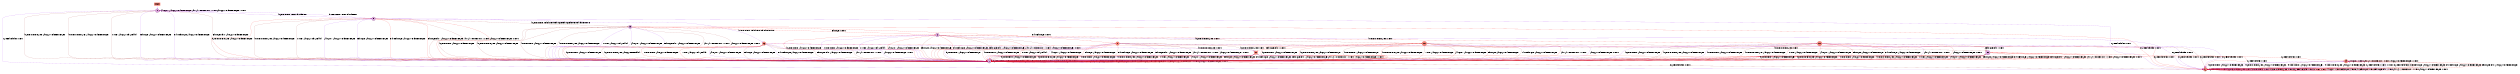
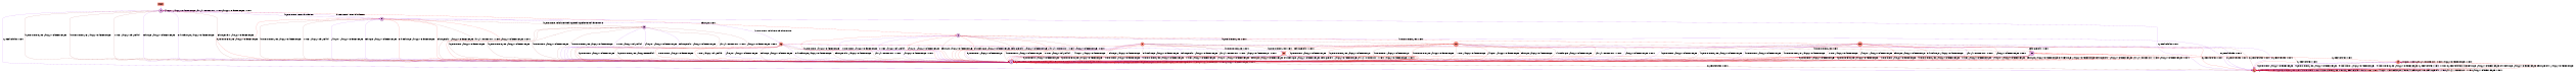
  digraph {
    fontname="DejaVu Sans"
    node [color=gray40 fillcolor=salmon fontname="DejaVu Sans" shape=circle style=filled]
    edge [color=brown fontname="DejaVu Sans"]
    __start0 [color=black shape=none]
    n2 [color=black fillcolor=plum label=s0]
    n3 [color=black fillcolor=plum label=s1]
    n4 [color=black fillcolor=plum label=s2]
    n5 [color=black label=s4]
    n6 [fillcolor=plum label=s3]
    n7 [label=s5]
    n8 [color=black fillcolor=plum label=s6]
    n9 [label=s7]
    n10 [label=s8]
    n11 [label=s10]
    n12 [label=s11]
    n13 [fillcolor=plum label=s12]
    n14 [label=s9]
    __start0 -> n2 [color=purple]
    n2 -> n2 [label="APPLICATION / Alert(FATAL,UNEXPECTED_MESSAGE)"]
    n2 -> n2 [label="Alert(WARNING,CLOSE_NOTIFY) / TIMEOUT"]
    n2 -> n2 [color=purple label="Alert(FATAL,UNEXPECTED_MESSAGE) / TIMEOUT"]
    n2 -> n3 [label="RSA_CLIENT_KEY_EXCHANGE / Alert(FATAL,UNEXPECTED_MESSAGE)"]
    n2 -> n3 [label="PSK_CLIENT_KEY_EXCHANGE / Alert(FATAL,UNEXPECTED_MESSAGE)"]
    n2 -> n3 [label="FINISHED / Alert(FATAL,INTERNAL_ERROR)"]
    n2 -> n3 [color=purple label="CERTIFICATE / Alert(FATAL,UNEXPECTED_MESSAGE)"]
    n2 -> n3 [color=purple label="EMPTY_CERTIFICATE / Alert(FATAL,UNEXPECTED_MESSAGE)"]
    n2 -> n3 [label="CERTIFICATE_VERIFY / Alert(FATAL,UNEXPECTED_MESSAGE)"]
    n2 -> n4 [color=purple label="RSA_CLIENT_HELLO / HELLO_VERIFY_REQUEST"]
    n2 -> n4 [color=purple label="PSK_CLIENT_HELLO / HELLO_VERIFY_REQUEST"]
    n2 -> n5 [color=purple label="CHANGE_CIPHER_SPEC / TIMEOUT"]
    n3 -> n3 [label="RSA_CLIENT_HELLO / TIMEOUT"]
    n3 -> n3 [label="RSA_CLIENT_KEY_EXCHANGE / TIMEOUT"]
    n3 -> n3 [color=purple label="PSK_CLIENT_HELLO / TIMEOUT"]
    n3 -> n3 [color=red label="PSK_CLIENT_KEY_EXCHANGE / TIMEOUT"]
    n3 -> n3 [label="FINISHED / TIMEOUT"]
    n3 -> n3 [color=red label="APPLICATION / Alert(FATAL,UNEXPECTED_MESSAGE)"]
    n3 -> n3 [label="CERTIFICATE / TIMEOUT"]
    n3 -> n3 [color=purple label="EMPTY_CERTIFICATE / TIMEOUT"]
    n3 -> n3 [color=purple label="CERTIFICATE_VERIFY / TIMEOUT"]
    n3 -> n3 [color=red label="Alert(WARNING,CLOSE_NOTIFY) / TIMEOUT"]
    n3 -> n3 [color=red label="Alert(FATAL,UNEXPECTED_MESSAGE) / TIMEOUT"]
    n3 -> n5 [label="CHANGE_CIPHER_SPEC / TIMEOUT"]
    n4 -> n3 [color=red label="RSA_CLIENT_KEY_EXCHANGE / Alert(FATAL,UNEXPECTED_MESSAGE)"]
    n4 -> n3 [label="PSK_CLIENT_KEY_EXCHANGE / Alert(FATAL,UNEXPECTED_MESSAGE)"]
    n4 -> n3 [label="FINISHED / Alert(FATAL,INTERNAL_ERROR)"]
    n4 -> n3 [color=purple label="APPLICATION / Alert(FATAL,UNEXPECTED_MESSAGE)"]
    n4 -> n3 [color=purple label="CERTIFICATE / Alert(FATAL,UNEXPECTED_MESSAGE)"]
    n4 -> n3 [color=red label="EMPTY_CERTIFICATE / Alert(FATAL,UNEXPECTED_MESSAGE)"]
    n4 -> n3 [color=red label="CERTIFICATE_VERIFY / Alert(FATAL,UNEXPECTED_MESSAGE)"]
    n4 -> n3 [label="Alert(WARNING,CLOSE_NOTIFY) / TIMEOUT"]
    n4 -> n3 [color=red label="Alert(FATAL,UNEXPECTED_MESSAGE) / TIMEOUT"]
    n4 -> n5 [color=purple label="CHANGE_CIPHER_SPEC / TIMEOUT"]
    n4 -> n6 [label="RSA_CLIENT_HELLO / SERVER_HELLO,CERTIFICATE,CERTIFICATE_REQUEST,SERVER_HELLO_DONE"]
    n4 -> n7 [color=purple label="PSK_CLIENT_HELLO / SERVER_HELLO,SERVER_HELLO_DONE"]
    n5 -> n5 [label="RSA_CLIENT_HELLO / TIMEOUT"]
    n5 -> n5 [color=red label="RSA_CLIENT_KEY_EXCHANGE / TIMEOUT"]
    n5 -> n5 [color=red label="PSK_CLIENT_HELLO / TIMEOUT"]
    n5 -> n5 [color=purple label="PSK_CLIENT_KEY_EXCHANGE / TIMEOUT"]
    n5 -> n5 [label="CHANGE_CIPHER_SPEC / TIMEOUT"]
    n5 -> n5 [color=purple label="FINISHED / TIMEOUT"]
    n5 -> n5 [color=red label="APPLICATION / TIMEOUT"]
    n5 -> n5 [color=red label="CERTIFICATE / TIMEOUT"]
    n5 -> n5 [label="EMPTY_CERTIFICATE / TIMEOUT"]
    n5 -> n5 [color=red label="CERTIFICATE_VERIFY / TIMEOUT"]
    n5 -> n5 [color=purple label="Alert(WARNING,CLOSE_NOTIFY) / TIMEOUT"]
    n5 -> n5 [color=red label="Alert(FATAL,UNEXPECTED_MESSAGE) / TIMEOUT"]
    n6 -> n3 [label="RSA_CLIENT_HELLO / Alert(FATAL,UNEXPECTED_MESSAGE)"]
    n6 -> n3 [label="RSA_CLIENT_KEY_EXCHANGE / Alert(FATAL,UNEXPECTED_MESSAGE)"]
    n6 -> n3 [label="PSK_CLIENT_HELLO / Alert(FATAL,UNEXPECTED_MESSAGE)"]
    n6 -> n3 [label="PSK_CLIENT_KEY_EXCHANGE / Alert(FATAL,UNEXPECTED_MESSAGE)"]
    n6 -> n3 [color=purple label="FINISHED / Alert(FATAL,INTERNAL_ERROR)"]
    n6 -> n3 [color=purple label="APPLICATION / Alert(FATAL,UNEXPECTED_MESSAGE)"]
    n6 -> n3 [color=purple label="CERTIFICATE_VERIFY / Alert(FATAL,UNEXPECTED_MESSAGE)"]
    n6 -> n3 [label="Alert(WARNING,CLOSE_NOTIFY) / TIMEOUT"]
    n6 -> n3 [label="Alert(FATAL,UNEXPECTED_MESSAGE) / TIMEOUT"]
-   n6 -> n5 [color=red label="CHANGE_CIPHER_SPEC / TIMEOUT"]
-   n6 -> n8 [color=red label="CERTIFICATE / TIMEOUT"]
-   n6 -> n9 [color=red label="EMPTY_CERTIFICATE / TIMEOUT"]
+   n2 -> n8 [color=red label="CERTIFICATE / TIMEOUT"]
    n7 -> n3 [color=red label="RSA_CLIENT_HELLO / Alert(FATAL,UNEXPECTED_MESSAGE)"]
    n7 -> n3 [label="RSA_CLIENT_KEY_EXCHANGE / Alert(FATAL,DECODE_ERROR)"]
    n7 -> n3 [color=red label="PSK_CLIENT_HELLO / Alert(FATAL,UNEXPECTED_MESSAGE)"]
    n7 -> n3 [color=red label="FINISHED / Alert(FATAL,INTERNAL_ERROR)"]
    n7 -> n3 [color=purple label="APPLICATION / Alert(FATAL,UNEXPECTED_MESSAGE)"]
    n7 -> n3 [label="CERTIFICATE / Alert(FATAL,UNEXPECTED_MESSAGE)"]
    n7 -> n3 [color=purple label="EMPTY_CERTIFICATE / Alert(FATAL,UNEXPECTED_MESSAGE)"]
    n7 -> n3 [label="CERTIFICATE_VERIFY / Alert(FATAL,UNEXPECTED_MESSAGE)"]
    n7 -> n3 [label="Alert(WARNING,CLOSE_NOTIFY) / TIMEOUT"]
    n7 -> n3 [color=purple label="Alert(FATAL,UNEXPECTED_MESSAGE) / TIMEOUT"]
    n7 -> n5 [color=red label="CHANGE_CIPHER_SPEC / TIMEOUT"]
    n7 -> n10 [color=purple label="PSK_CLIENT_KEY_EXCHANGE / TIMEOUT"]
    n8 -> n3 [color=red label="RSA_CLIENT_HELLO / Alert(FATAL,UNEXPECTED_MESSAGE)"]
    n8 -> n3 [color=purple label="PSK_CLIENT_HELLO / Alert(FATAL,UNEXPECTED_MESSAGE)"]
    n8 -> n3 [color=purple label="FINISHED / Alert(FATAL,INTERNAL_ERROR)"]
    n8 -> n3 [color=red label="APPLICATION / Alert(FATAL,UNEXPECTED_MESSAGE)"]
    n8 -> n3 [label="CERTIFICATE / Alert(FATAL,UNEXPECTED_MESSAGE)"]
    n8 -> n3 [color=red label="EMPTY_CERTIFICATE / Alert(FATAL,UNEXPECTED_MESSAGE)"]
    n8 -> n3 [label="CERTIFICATE_VERIFY / Alert(FATAL,UNEXPECTED_MESSAGE)"]
    n8 -> n3 [color=red label="Alert(WARNING,CLOSE_NOTIFY) / TIMEOUT"]
    n8 -> n3 [label="Alert(FATAL,UNEXPECTED_MESSAGE) / TIMEOUT"]
    n8 -> n5 [color=purple label="CHANGE_CIPHER_SPEC / TIMEOUT"]
    n8 -> n11 [label="RSA_CLIENT_KEY_EXCHANGE / TIMEOUT"]
    n8 -> n12 [color=red label="PSK_CLIENT_KEY_EXCHANGE / TIMEOUT"]
    n9 -> n3 [color=purple label="RSA_CLIENT_HELLO / Alert(FATAL,UNEXPECTED_MESSAGE)"]
    n9 -> n3 [label="PSK_CLIENT_HELLO / Alert(FATAL,UNEXPECTED_MESSAGE)"]
    n9 -> n3 [color=red label="FINISHED / Alert(FATAL,INTERNAL_ERROR)"]
    n9 -> n3 [color=purple label="APPLICATION / Alert(FATAL,UNEXPECTED_MESSAGE)"]
    n9 -> n3 [color=red label="CERTIFICATE / Alert(FATAL,UNEXPECTED_MESSAGE)"]
    n9 -> n3 [label="EMPTY_CERTIFICATE / Alert(FATAL,UNEXPECTED_MESSAGE)"]
    n9 -> n3 [color=purple label="CERTIFICATE_VERIFY / Alert(FATAL,UNEXPECTED_MESSAGE)"]
    n9 -> n3 [label="Alert(WARNING,CLOSE_NOTIFY) / TIMEOUT"]
    n9 -> n3 [label="Alert(FATAL,UNEXPECTED_MESSAGE) / TIMEOUT"]
    n9 -> n5 [color=purple label="CHANGE_CIPHER_SPEC / TIMEOUT"]
    n9 -> n10 [label="RSA_CLIENT_KEY_EXCHANGE / TIMEOUT"]
    n9 -> n13 [label="PSK_CLIENT_KEY_EXCHANGE / TIMEOUT"]
    n10 -> n3 [label="RSA_CLIENT_HELLO / Alert(FATAL,UNEXPECTED_MESSAGE)"]
    n10 -> n3 [color=red label="RSA_CLIENT_KEY_EXCHANGE / Alert(FATAL,UNEXPECTED_MESSAGE)"]
    n10 -> n3 [color=red label="PSK_CLIENT_HELLO / Alert(FATAL,UNEXPECTED_MESSAGE)"]
    n10 -> n3 [color=purple label="PSK_CLIENT_KEY_EXCHANGE / Alert(FATAL,UNEXPECTED_MESSAGE)"]
    n10 -> n3 [color=red label="FINISHED / Alert(FATAL,UNEXPECTED_MESSAGE)"]
    n10 -> n3 [color=purple label="APPLICATION / Alert(FATAL,UNEXPECTED_MESSAGE)"]
    n10 -> n3 [label="CERTIFICATE / Alert(FATAL,UNEXPECTED_MESSAGE)"]
    n10 -> n3 [color=red label="EMPTY_CERTIFICATE / Alert(FATAL,UNEXPECTED_MESSAGE)"]
    n10 -> n3 [color=purple label="CERTIFICATE_VERIFY / Alert(FATAL,UNEXPECTED_MESSAGE)"]
    n10 -> n3 [color=purple label="Alert(WARNING,CLOSE_NOTIFY) / TIMEOUT"]
    n10 -> n3 [label="Alert(FATAL,UNEXPECTED_MESSAGE) / TIMEOUT"]
    n10 -> n14 [color=red label="CHANGE_CIPHER_SPEC / TIMEOUT"]
    n11 -> n3 [color=red label="RSA_CLIENT_HELLO / Alert(FATAL,UNEXPECTED_MESSAGE)"]
    n11 -> n3 [color=red label="RSA_CLIENT_KEY_EXCHANGE / Alert(FATAL,UNEXPECTED_MESSAGE)"]
    n11 -> n3 [label="PSK_CLIENT_HELLO / Alert(FATAL,UNEXPECTED_MESSAGE)"]
    n11 -> n3 [color=red label="PSK_CLIENT_KEY_EXCHANGE / Alert(FATAL,UNEXPECTED_MESSAGE)"]
    n11 -> n3 [label="FINISHED / Alert(FATAL,UNEXPECTED_MESSAGE)"]
    n11 -> n3 [color=red label="APPLICATION / Alert(FATAL,UNEXPECTED_MESSAGE)"]
    n11 -> n3 [label="CERTIFICATE / Alert(FATAL,UNEXPECTED_MESSAGE)"]
    n11 -> n3 [label="EMPTY_CERTIFICATE / Alert(FATAL,UNEXPECTED_MESSAGE)"]
    n11 -> n3 [color=red label="Alert(WARNING,CLOSE_NOTIFY) / TIMEOUT"]
    n11 -> n3 [color=purple label="Alert(FATAL,UNEXPECTED_MESSAGE) / TIMEOUT"]
    n11 -> n5 [label="CHANGE_CIPHER_SPEC / TIMEOUT"]
    n11 -> n10 [color=red label="CERTIFICATE_VERIFY / TIMEOUT"]
    n12 -> n3 [color=purple label="RSA_CLIENT_HELLO / Alert(FATAL,UNEXPECTED_MESSAGE)"]
    n12 -> n3 [label="RSA_CLIENT_KEY_EXCHANGE / Alert(FATAL,UNEXPECTED_MESSAGE)"]
    n12 -> n3 [color=purple label="PSK_CLIENT_HELLO / Alert(FATAL,UNEXPECTED_MESSAGE)"]
    n12 -> n3 [label="PSK_CLIENT_KEY_EXCHANGE / Alert(FATAL,UNEXPECTED_MESSAGE)"]
    n12 -> n3 [color=red label="FINISHED / Alert(FATAL,UNEXPECTED_MESSAGE)"]
    n12 -> n3 [color=red label="APPLICATION / Alert(FATAL,UNEXPECTED_MESSAGE)"]
    n12 -> n3 [color=red label="CERTIFICATE / Alert(FATAL,UNEXPECTED_MESSAGE)"]
    n12 -> n3 [color=red label="EMPTY_CERTIFICATE / Alert(FATAL,UNEXPECTED_MESSAGE)"]
    n12 -> n3 [color=purple label="Alert(WARNING,CLOSE_NOTIFY) / TIMEOUT"]
    n12 -> n3 [color=red label="Alert(FATAL,UNEXPECTED_MESSAGE) / TIMEOUT"]
    n12 -> n5 [color=purple label="CHANGE_CIPHER_SPEC / TIMEOUT"]
    n12 -> n13 [label="CERTIFICATE_VERIFY / TIMEOUT"]
    n13 -> n3 [label="RSA_CLIENT_HELLO / Alert(FATAL,UNEXPECTED_MESSAGE)"]
    n13 -> n3 [label="RSA_CLIENT_KEY_EXCHANGE / Alert(FATAL,UNEXPECTED_MESSAGE)"]
    n13 -> n3 [label="PSK_CLIENT_HELLO / Alert(FATAL,UNEXPECTED_MESSAGE)"]
    n13 -> n3 [label="PSK_CLIENT_KEY_EXCHANGE / Alert(FATAL,UNEXPECTED_MESSAGE)"]
    n13 -> n3 [color=red label="FINISHED / Alert(FATAL,UNEXPECTED_MESSAGE)"]
    n13 -> n3 [color=purple label="APPLICATION / Alert(FATAL,UNEXPECTED_MESSAGE)"]
    n13 -> n3 [label="CERTIFICATE / Alert(FATAL,UNEXPECTED_MESSAGE)"]
    n13 -> n3 [label="EMPTY_CERTIFICATE / Alert(FATAL,UNEXPECTED_MESSAGE)"]
    n13 -> n3 [color=red label="CERTIFICATE_VERIFY / Alert(FATAL,UNEXPECTED_MESSAGE)"]
    n13 -> n3 [color=red label="Alert(WARNING,CLOSE_NOTIFY) / TIMEOUT"]
    n13 -> n3 [color=red label="Alert(FATAL,UNEXPECTED_MESSAGE) / TIMEOUT"]
    n13 -> n5 [color=red label="CHANGE_CIPHER_SPEC / TIMEOUT"]
    n14 -> n5 [color=purple label="RSA_CLIENT_HELLO / Alert(FATAL,UNEXPECTED_MESSAGE)"]
    n14 -> n5 [color=purple label="RSA_CLIENT_KEY_EXCHANGE / Alert(FATAL,UNEXPECTED_MESSAGE)"]
    n14 -> n5 [label="PSK_CLIENT_HELLO / Alert(FATAL,UNEXPECTED_MESSAGE)"]
    n14 -> n5 [color=purple label="PSK_CLIENT_KEY_EXCHANGE / Alert(FATAL,UNEXPECTED_MESSAGE)"]
    n14 -> n5 [color=red label="CHANGE_CIPHER_SPEC / TIMEOUT"]
    n14 -> n5 [color=purple label="FINISHED / CHANGE_CIPHER_SPEC,FINISHED"]
    n14 -> n5 [color=red label="CERTIFICATE / Alert(FATAL,UNEXPECTED_MESSAGE)"]
    n14 -> n5 [label="EMPTY_CERTIFICATE / Alert(FATAL,UNEXPECTED_MESSAGE)"]
    n14 -> n5 [color=red label="CERTIFICATE_VERIFY / Alert(FATAL,UNEXPECTED_MESSAGE)"]
    n14 -> n14 [color=purple label="APPLICATION / TIMEOUT"]
    n14 -> n14 [color=purple label="Alert(WARNING,CLOSE_NOTIFY) / TIMEOUT"]
    n14 -> n14 [color=red label="Alert(FATAL,UNEXPECTED_MESSAGE) / TIMEOUT"]
  }
